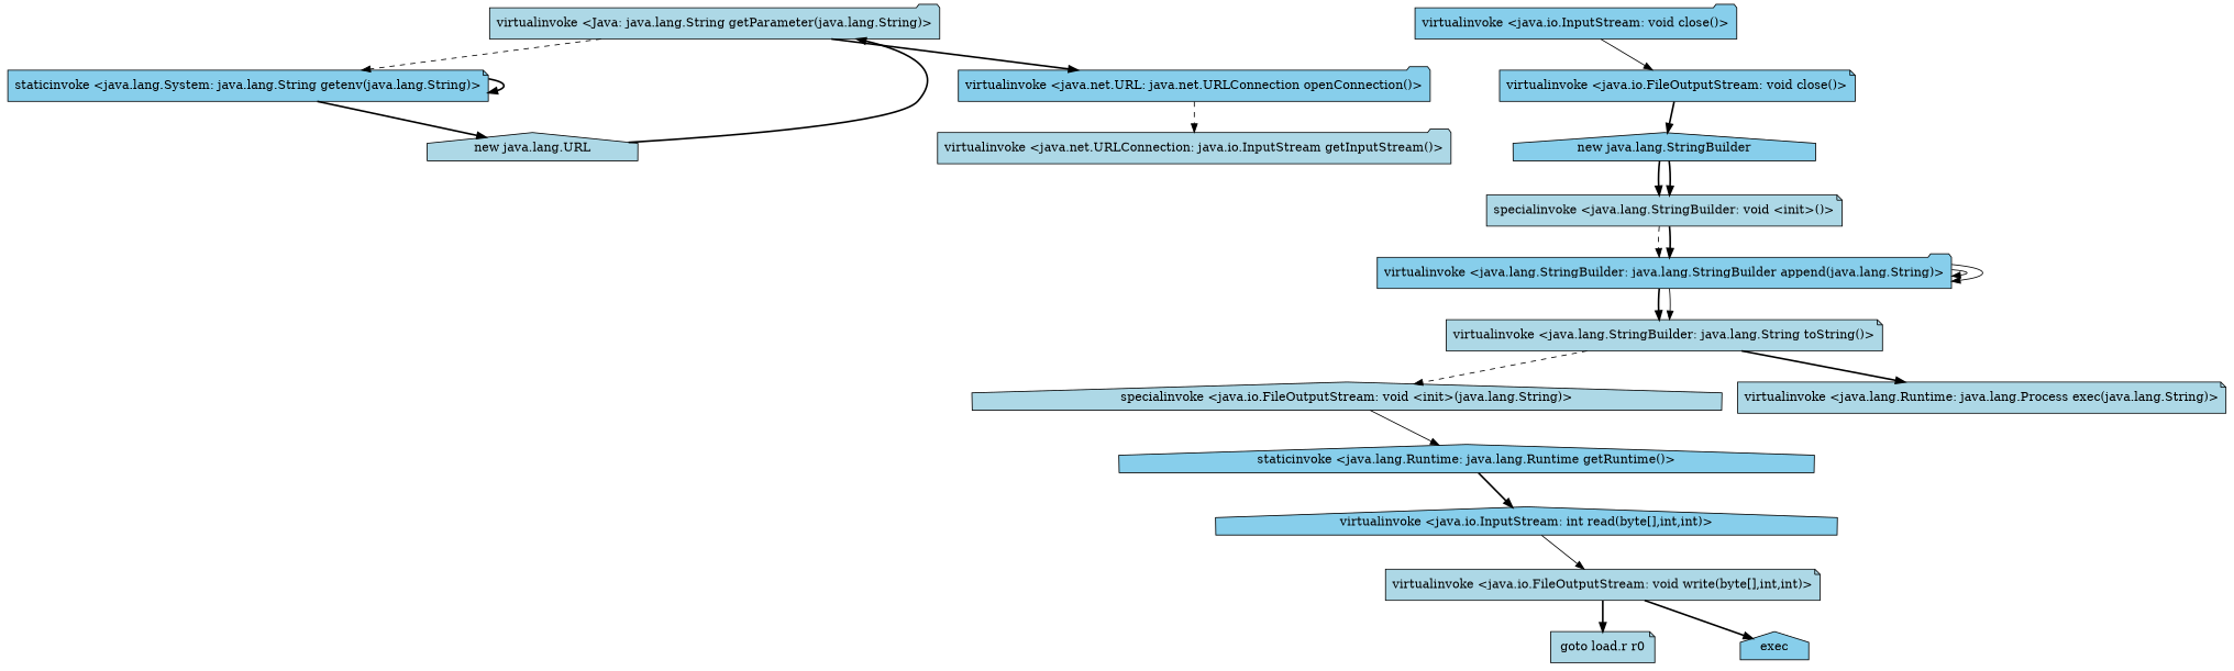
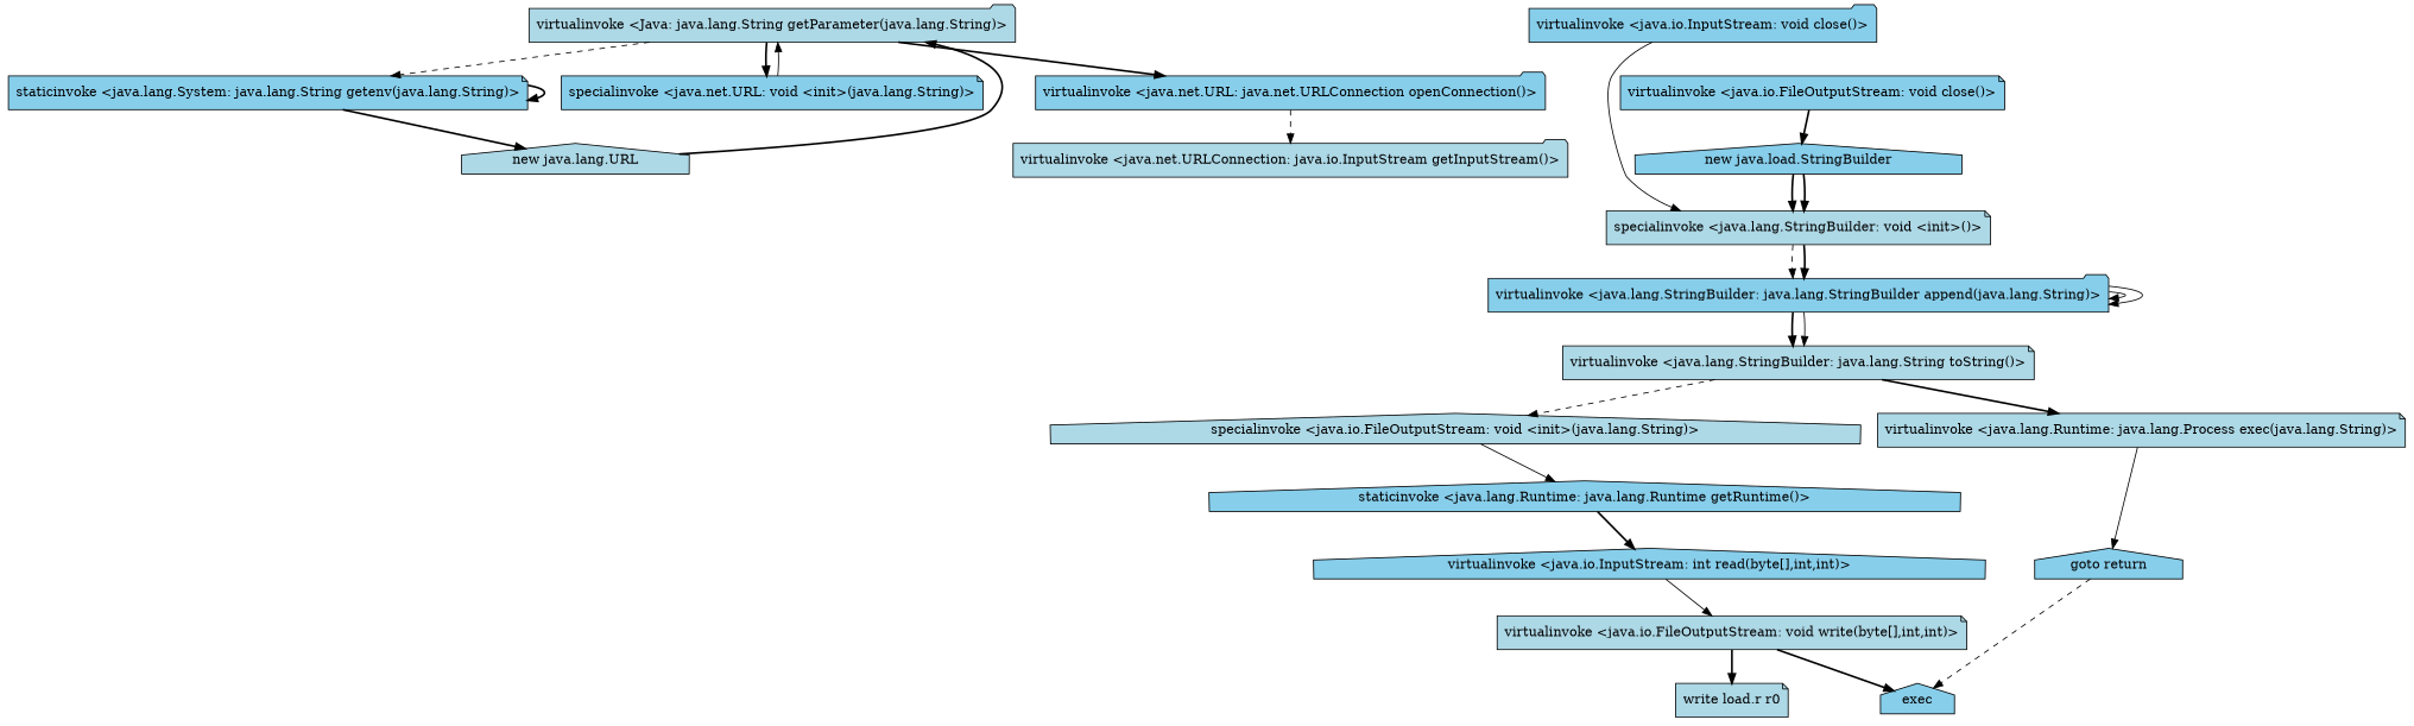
  digraph {
    fontname="DejaVu Serif"
    node [fillcolor=skyblue fontname="DejaVu Serif" shape=note style=filled]
    edge [fontname="DejaVu Serif" style=bold]
    "virtualinvoke <Java: java.lang.String getParameter(java.lang.String)>" [fillcolor=lightblue shape=folder]
    "staticinvoke <java.lang.System: java.lang.String getenv(java.lang.String)>"
+   "specialinvoke <java.net.URL: void <init>(java.lang.String)>"
    "virtualinvoke <java.net.URL: java.net.URLConnection openConnection()>" [shape=folder]
    n5 [fillcolor=lightblue label="new java.lang.URL" shape=house]
    "virtualinvoke <java.net.URLConnection: java.io.InputStream getInputStream()>" [fillcolor=lightblue shape=folder]
-   "new java.lang.StringBuilder" [shape=house]
+   "new java.lang.StringBuilder" [shape=house label="new java.load.StringBuilder"]
    "specialinvoke <java.lang.StringBuilder: void <init>()>" [fillcolor=lightblue]
    "virtualinvoke <java.lang.StringBuilder: java.lang.StringBuilder append(java.lang.String)>" [shape=folder]
    "virtualinvoke <java.lang.StringBuilder: java.lang.String toString()>" [fillcolor=lightblue]
    "specialinvoke <java.io.FileOutputStream: void <init>(java.lang.String)>" [fillcolor=lightblue shape=house]
    "virtualinvoke <java.lang.Runtime: java.lang.Process exec(java.lang.String)>" [fillcolor=lightblue]
    "staticinvoke <java.lang.Runtime: java.lang.Runtime getRuntime()>" [shape=house]
+   "goto return" [shape=house]
    "virtualinvoke <java.io.InputStream: int read(byte[],int,int)>" [shape=house]
    "virtualinvoke <java.io.FileOutputStream: void write(byte[],int,int)>" [fillcolor=lightblue]
-   "goto load.r r0" [fillcolor=lightblue]
+   "goto load.r r0" [fillcolor=lightblue label="write load.r r0"]
    n18 [label=exec shape=house]
    "virtualinvoke <java.io.InputStream: void close()>" [shape=folder]
    "virtualinvoke <java.io.FileOutputStream: void close()>"
    "virtualinvoke <Java: java.lang.String getParameter(java.lang.String)>" -> "staticinvoke <java.lang.System: java.lang.String getenv(java.lang.String)>" [style=dashed]
+   "virtualinvoke <Java: java.lang.String getParameter(java.lang.String)>" -> "specialinvoke <java.net.URL: void <init>(java.lang.String)>"
    "virtualinvoke <Java: java.lang.String getParameter(java.lang.String)>" -> "virtualinvoke <java.net.URL: java.net.URLConnection openConnection()>"
    "staticinvoke <java.lang.System: java.lang.String getenv(java.lang.String)>" -> "staticinvoke <java.lang.System: java.lang.String getenv(java.lang.String)>"
    "staticinvoke <java.lang.System: java.lang.String getenv(java.lang.String)>" -> n5
+   "specialinvoke <java.net.URL: void <init>(java.lang.String)>" -> "virtualinvoke <Java: java.lang.String getParameter(java.lang.String)>" [style=solid]
    "virtualinvoke <java.net.URL: java.net.URLConnection openConnection()>" -> "virtualinvoke <java.net.URLConnection: java.io.InputStream getInputStream()>" [style=dashed]
    n5 -> "virtualinvoke <Java: java.lang.String getParameter(java.lang.String)>"
    "new java.lang.StringBuilder" -> "specialinvoke <java.lang.StringBuilder: void <init>()>"
    "new java.lang.StringBuilder" -> "specialinvoke <java.lang.StringBuilder: void <init>()>"
    "specialinvoke <java.lang.StringBuilder: void <init>()>" -> "virtualinvoke <java.lang.StringBuilder: java.lang.StringBuilder append(java.lang.String)>" [style=dashed]
    "specialinvoke <java.lang.StringBuilder: void <init>()>" -> "virtualinvoke <java.lang.StringBuilder: java.lang.StringBuilder append(java.lang.String)>"
    "virtualinvoke <java.lang.StringBuilder: java.lang.StringBuilder append(java.lang.String)>" -> "virtualinvoke <java.lang.StringBuilder: java.lang.StringBuilder append(java.lang.String)>" [style=solid]
    "virtualinvoke <java.lang.StringBuilder: java.lang.StringBuilder append(java.lang.String)>" -> "virtualinvoke <java.lang.StringBuilder: java.lang.StringBuilder append(java.lang.String)>" [style=solid]
    "virtualinvoke <java.lang.StringBuilder: java.lang.StringBuilder append(java.lang.String)>" -> "virtualinvoke <java.lang.StringBuilder: java.lang.String toString()>"
    "virtualinvoke <java.lang.StringBuilder: java.lang.StringBuilder append(java.lang.String)>" -> "virtualinvoke <java.lang.StringBuilder: java.lang.String toString()>" [style=solid]
    "virtualinvoke <java.lang.StringBuilder: java.lang.String toString()>" -> "specialinvoke <java.io.FileOutputStream: void <init>(java.lang.String)>" [style=dashed]
    "virtualinvoke <java.lang.StringBuilder: java.lang.String toString()>" -> "virtualinvoke <java.lang.Runtime: java.lang.Process exec(java.lang.String)>"
    "specialinvoke <java.io.FileOutputStream: void <init>(java.lang.String)>" -> "staticinvoke <java.lang.Runtime: java.lang.Runtime getRuntime()>" [style=solid]
+   "virtualinvoke <java.lang.Runtime: java.lang.Process exec(java.lang.String)>" -> "goto return" [style=solid]
    "staticinvoke <java.lang.Runtime: java.lang.Runtime getRuntime()>" -> "virtualinvoke <java.io.InputStream: int read(byte[],int,int)>"
+   "goto return" -> n18 [style=dashed]
    "virtualinvoke <java.io.InputStream: int read(byte[],int,int)>" -> "virtualinvoke <java.io.FileOutputStream: void write(byte[],int,int)>" [style=solid]
    "virtualinvoke <java.io.FileOutputStream: void write(byte[],int,int)>" -> "goto load.r r0"
    "virtualinvoke <java.io.FileOutputStream: void write(byte[],int,int)>" -> n18
-   "virtualinvoke <java.io.InputStream: void close()>" -> "virtualinvoke <java.io.FileOutputStream: void close()>" [style=solid]
+   "virtualinvoke <java.io.InputStream: void close()>" -> "specialinvoke <java.lang.StringBuilder: void <init>()>" [style=solid]
    "virtualinvoke <java.io.FileOutputStream: void close()>" -> "new java.lang.StringBuilder"
  }
